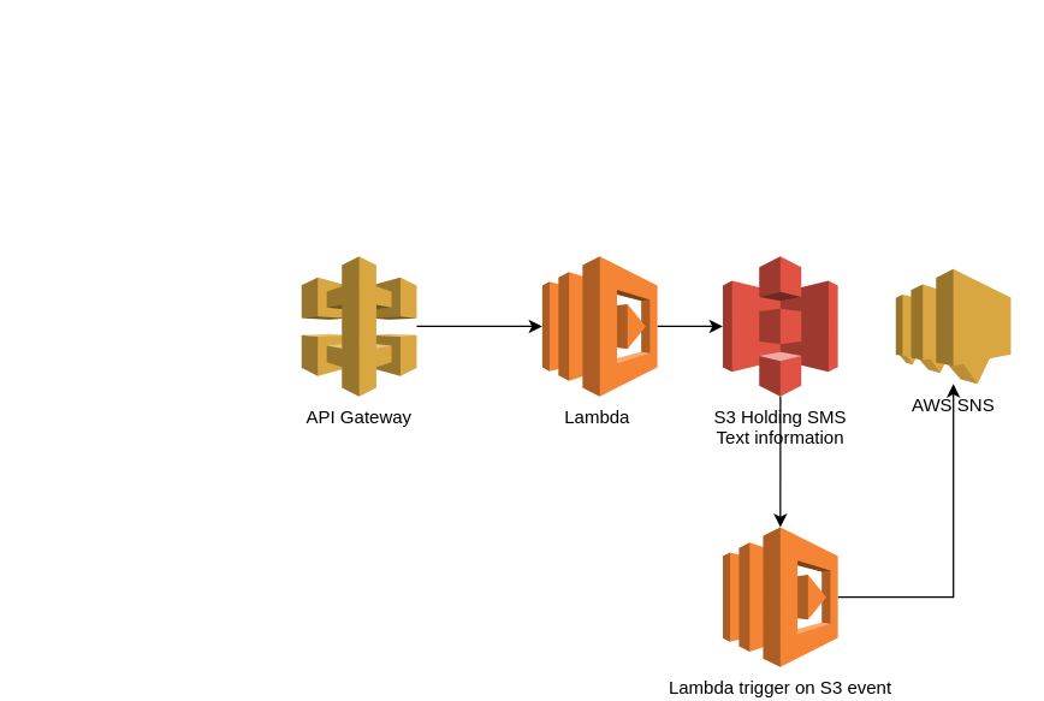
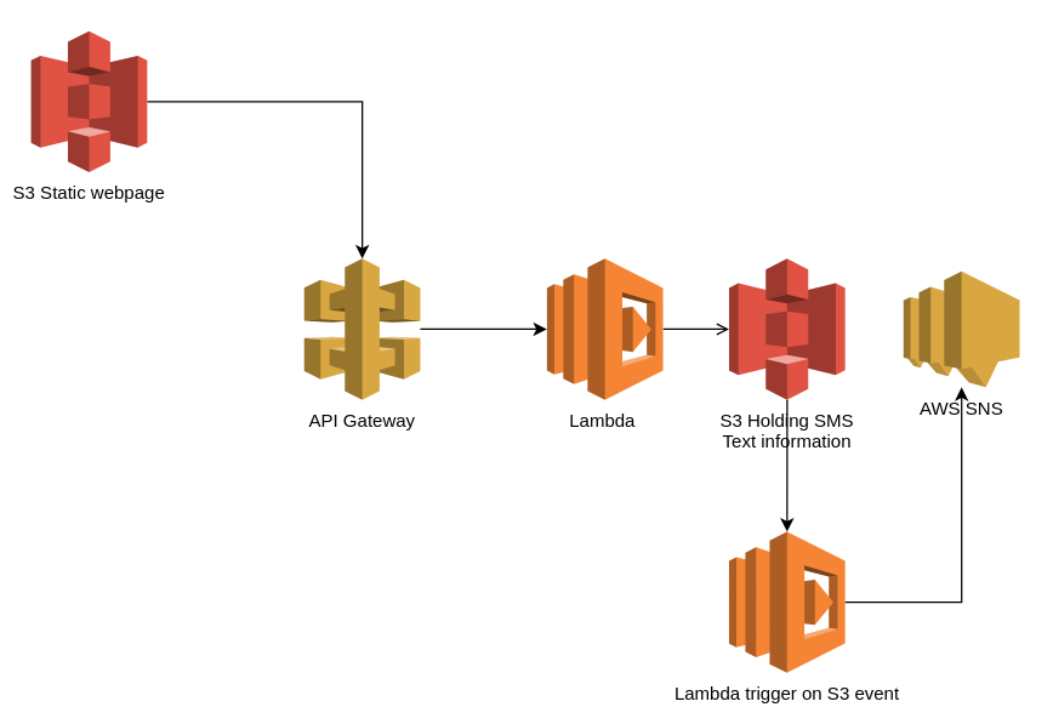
  <mxCell id="0" />
  <mxCell id="1" parent="0" />
- <mxCell id="2" style="edgeStyle=orthogonalEdgeStyle;rounded=0;orthogonalLoop=1;jettySize=auto;html=1;" edge="1" parent="1" source="3" target="8"><mxGeometry relative="1" as="geometry" /></mxCell>
+ <mxCell id="2" style="edgeStyle=orthogonalEdgeStyle;rounded=0;orthogonalLoop=1;jettySize=auto;html=1;endArrow=open;" edge="1" parent="1" source="3" target="8"><mxGeometry relative="1" as="geometry" /></mxCell>
  <mxCell id="3" value="Lambda&amp;nbsp;" style="outlineConnect=0;dashed=0;verticalLabelPosition=bottom;verticalAlign=top;align=center;html=1;shape=mxgraph.aws3.lambda;fillColor=#F58534;gradientColor=none;" vertex="1" parent="1"><mxGeometry x="360" y="170" width="76.5" height="93" as="geometry" /></mxCell>
+ <mxCell id="4" value="" style="edgeStyle=orthogonalEdgeStyle;rounded=0;orthogonalLoop=1;jettySize=auto;html=1;" edge="1" parent="1" source="5" target="6"><mxGeometry relative="1" as="geometry" /></mxCell>
+ <mxCell id="5" value="S3 Static webpage" style="outlineConnect=0;dashed=0;verticalLabelPosition=bottom;verticalAlign=top;align=center;html=1;shape=mxgraph.aws3.s3;fillColor=#E05243;gradientColor=none;" vertex="1" parent="1"><mxGeometry x="20" y="20" width="76.5" height="93" as="geometry" /></mxCell>
  <mxCell id="6" value="API Gateway" style="outlineConnect=0;dashed=0;verticalLabelPosition=bottom;verticalAlign=top;align=center;html=1;shape=mxgraph.aws3.api_gateway;fillColor=#D9A741;gradientColor=none;" vertex="1" parent="1"><mxGeometry x="200" y="170" width="76.5" height="93" as="geometry" /></mxCell>
  <mxCell id="7" style="edgeStyle=orthogonalEdgeStyle;rounded=0;orthogonalLoop=1;jettySize=auto;html=1;entryX=0;entryY=0.5;entryDx=0;entryDy=0;entryPerimeter=0;" edge="1" parent="1" source="6" target="3"><mxGeometry relative="1" as="geometry" /></mxCell>
  <mxCell id="8" value="S3 Holding SMS &lt;br&gt;Text information" style="outlineConnect=0;dashed=0;verticalLabelPosition=bottom;verticalAlign=top;align=center;html=1;shape=mxgraph.aws3.s3;fillColor=#E05243;gradientColor=none;" vertex="1" parent="1"><mxGeometry x="480" y="170" width="76.5" height="93" as="geometry" /></mxCell>
  <mxCell id="9" style="edgeStyle=orthogonalEdgeStyle;rounded=0;orthogonalLoop=1;jettySize=auto;html=1;" edge="1" parent="1" source="10" target="12"><mxGeometry relative="1" as="geometry" /></mxCell>
  <mxCell id="10" value="Lambda trigger on S3 event" style="outlineConnect=0;dashed=0;verticalLabelPosition=bottom;verticalAlign=top;align=center;html=1;shape=mxgraph.aws3.lambda;fillColor=#F58534;gradientColor=none;" vertex="1" parent="1"><mxGeometry x="480" y="350" width="76.5" height="93" as="geometry" /></mxCell>
  <mxCell id="11" style="edgeStyle=orthogonalEdgeStyle;rounded=0;orthogonalLoop=1;jettySize=auto;html=1;entryX=0.5;entryY=0;entryDx=0;entryDy=0;entryPerimeter=0;" edge="1" parent="1" source="8" target="10"><mxGeometry relative="1" as="geometry" /></mxCell>
  <mxCell id="12" value="AWS SNS" style="outlineConnect=0;dashed=0;verticalLabelPosition=bottom;verticalAlign=top;align=center;html=1;shape=mxgraph.aws3.sns;fillColor=#D9A741;gradientColor=none;" vertex="1" parent="1"><mxGeometry x="595" y="178.25" width="76.5" height="76.5" as="geometry" /></mxCell>
